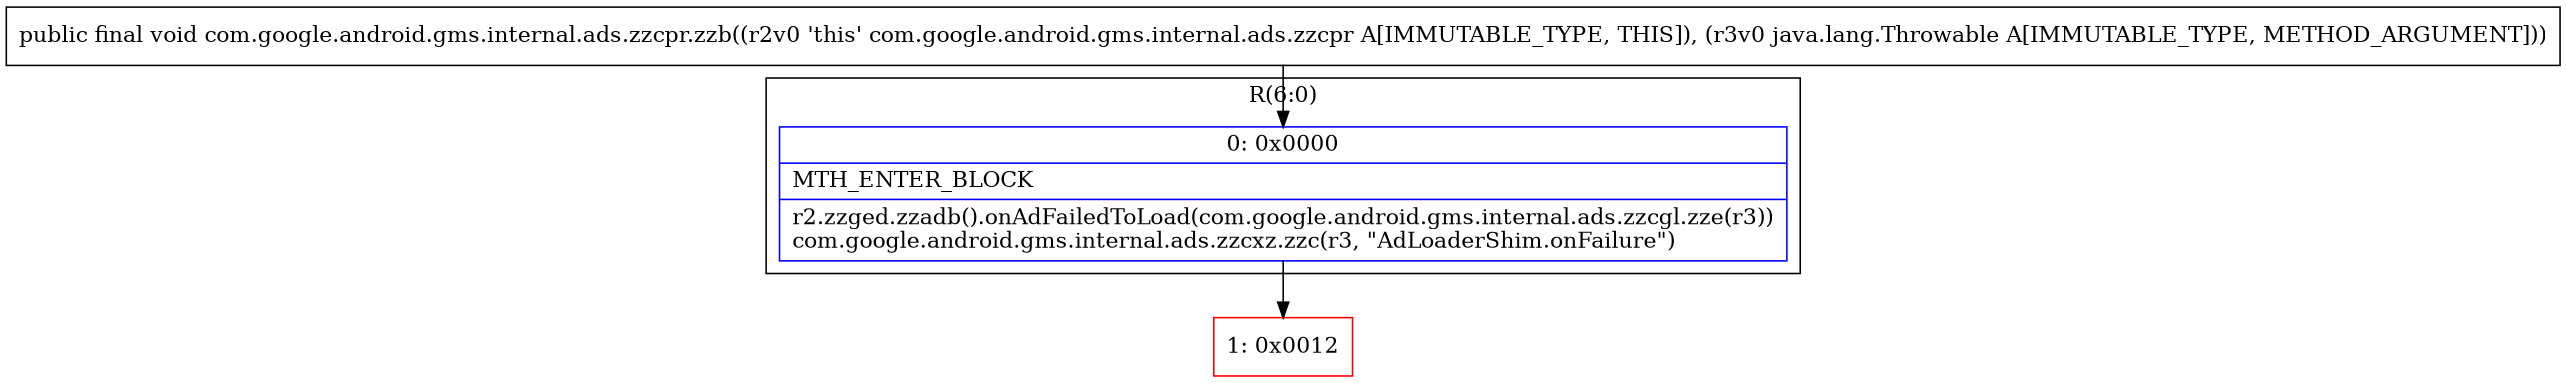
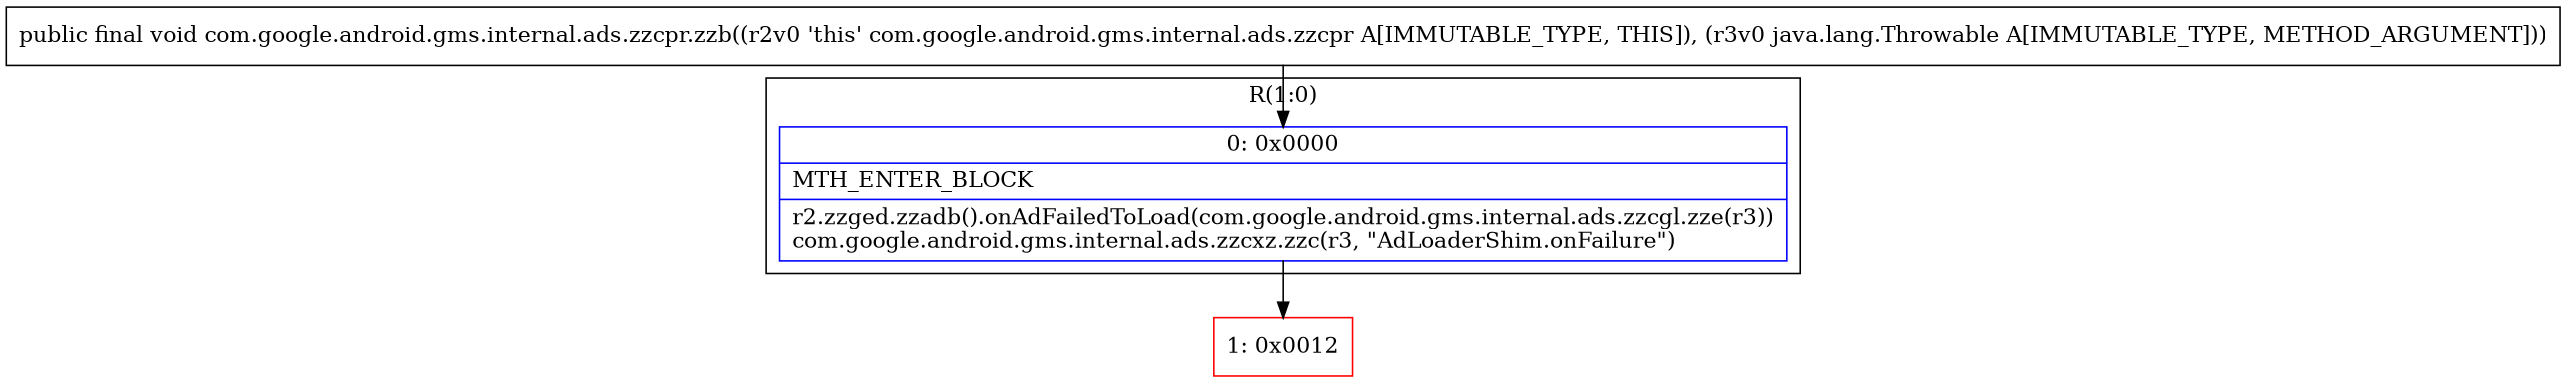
  digraph {
    node [shape=record]
    n1 [color=blue label="{0\:\ 0x0000|MTH_ENTER_BLOCK\l|r2.zzged.zzadb().onAdFailedToLoad(com.google.android.gms.internal.ads.zzcgl.zze(r3))\lcom.google.android.gms.internal.ads.zzcxz.zzc(r3, \"AdLoaderShim.onFailure\")\l}"]
    n2 [color=red label="{1\:\ 0x0012}"]
    n3 [label="{public final void com.google.android.gms.internal.ads.zzcpr.zzb((r2v0 'this' com.google.android.gms.internal.ads.zzcpr A[IMMUTABLE_TYPE, THIS]), (r3v0 java.lang.Throwable A[IMMUTABLE_TYPE, METHOD_ARGUMENT])) }"]
    subgraph cluster_1 {
-     label="R(6:0)"
+     label="R(1:0)"
      n1
    }
    n1 -> n2
    n3 -> n1
  }
